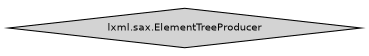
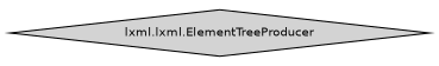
  digraph {
    rankdir=LR
-   n1 [color=black fillcolor=lightgrey fontname=Helvetica fontsize=10 height=0.2 label="lxml.sax.ElementTreeProducer" shape=diamond style=filled width=0.4]
+   n1 [color=black fillcolor=lightgrey fontname=Helvetica fontsize=10 height=0.2 label="lxml.lxml.ElementTreeProducer" shape=diamond style=filled width=0.4]
  }
